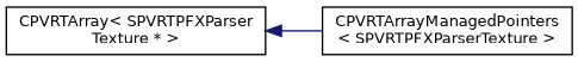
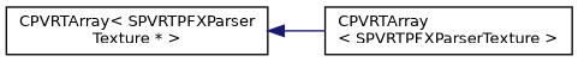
  digraph {
    rankdir=LR
    node [color=black fillcolor=white fontname=Helvetica fontsize=10 shape=record style=filled]
    n1 [height=0.2 label="CPVRTArray\< SPVRTPFXParser\lTexture * \>" width=0.4]
-   n2 [height=0.2 label="CPVRTArrayManagedPointers\l\< SPVRTPFXParserTexture \>" width=0.4]
+   n2 [height=0.2 label="CPVRTArray\l\< SPVRTPFXParserTexture \>" width=0.4]
    n1 -> n2 [color=midnightblue dir=back fontname=Helvetica fontsize=10 labelfontname=Helvetica labelfontsize=10 style=solid]
  }
